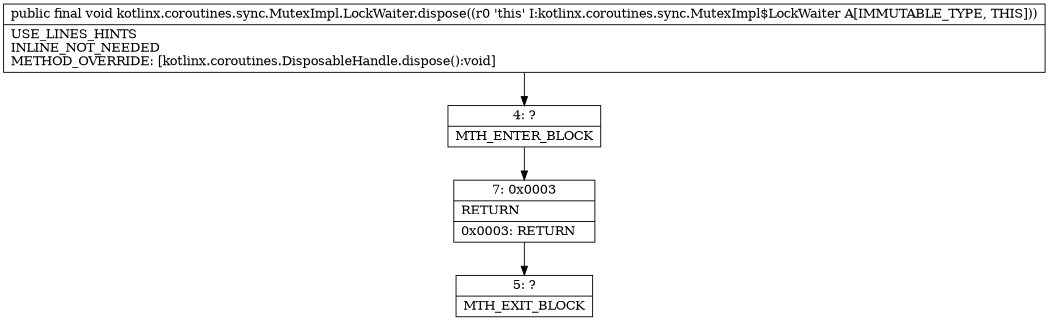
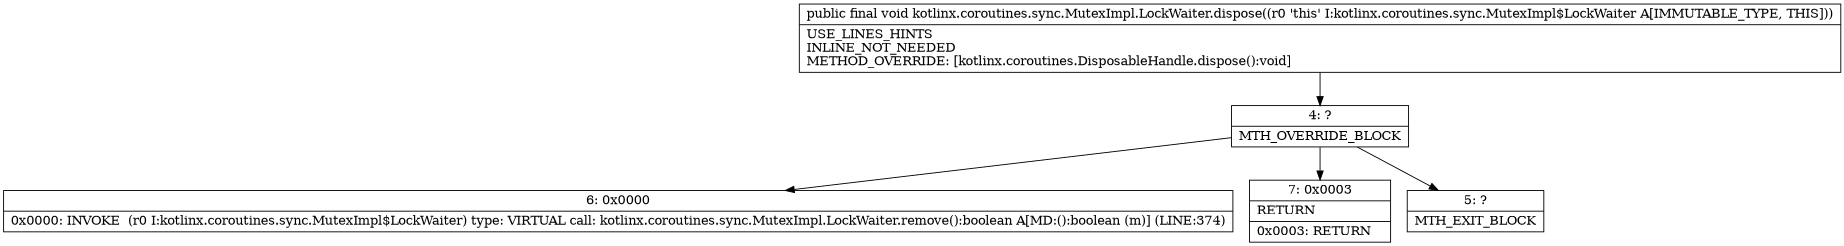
  digraph {
    node [shape=record]
-   n1 [label="{4\:\ ?|MTH_ENTER_BLOCK\l}"]
+   n1 [label="{4\:\ ?|MTH_OVERRIDE_BLOCK\l}"]
+   n2 [label="{6\:\ 0x0000|0x0000: INVOKE  (r0 I:kotlinx.coroutines.sync.MutexImpl$LockWaiter) type: VIRTUAL call: kotlinx.coroutines.sync.MutexImpl.LockWaiter.remove():boolean A[MD:():boolean (m)] (LINE:374)\l}"]
    n3 [label="{7\:\ 0x0003|RETURN\l|0x0003: RETURN   \l}"]
    n4 [label="{5\:\ ?|MTH_EXIT_BLOCK\l}"]
    n5 [label="{public final void kotlinx.coroutines.sync.MutexImpl.LockWaiter.dispose((r0 'this' I:kotlinx.coroutines.sync.MutexImpl$LockWaiter A[IMMUTABLE_TYPE, THIS]))  | USE_LINES_HINTS\lINLINE_NOT_NEEDED\lMETHOD_OVERRIDE: [kotlinx.coroutines.DisposableHandle.dispose():void]\l}"]
+   n1 -> n2
    n1 -> n3
-   n3 -> n4
+   n1 -> n4
    n5 -> n1
  }
